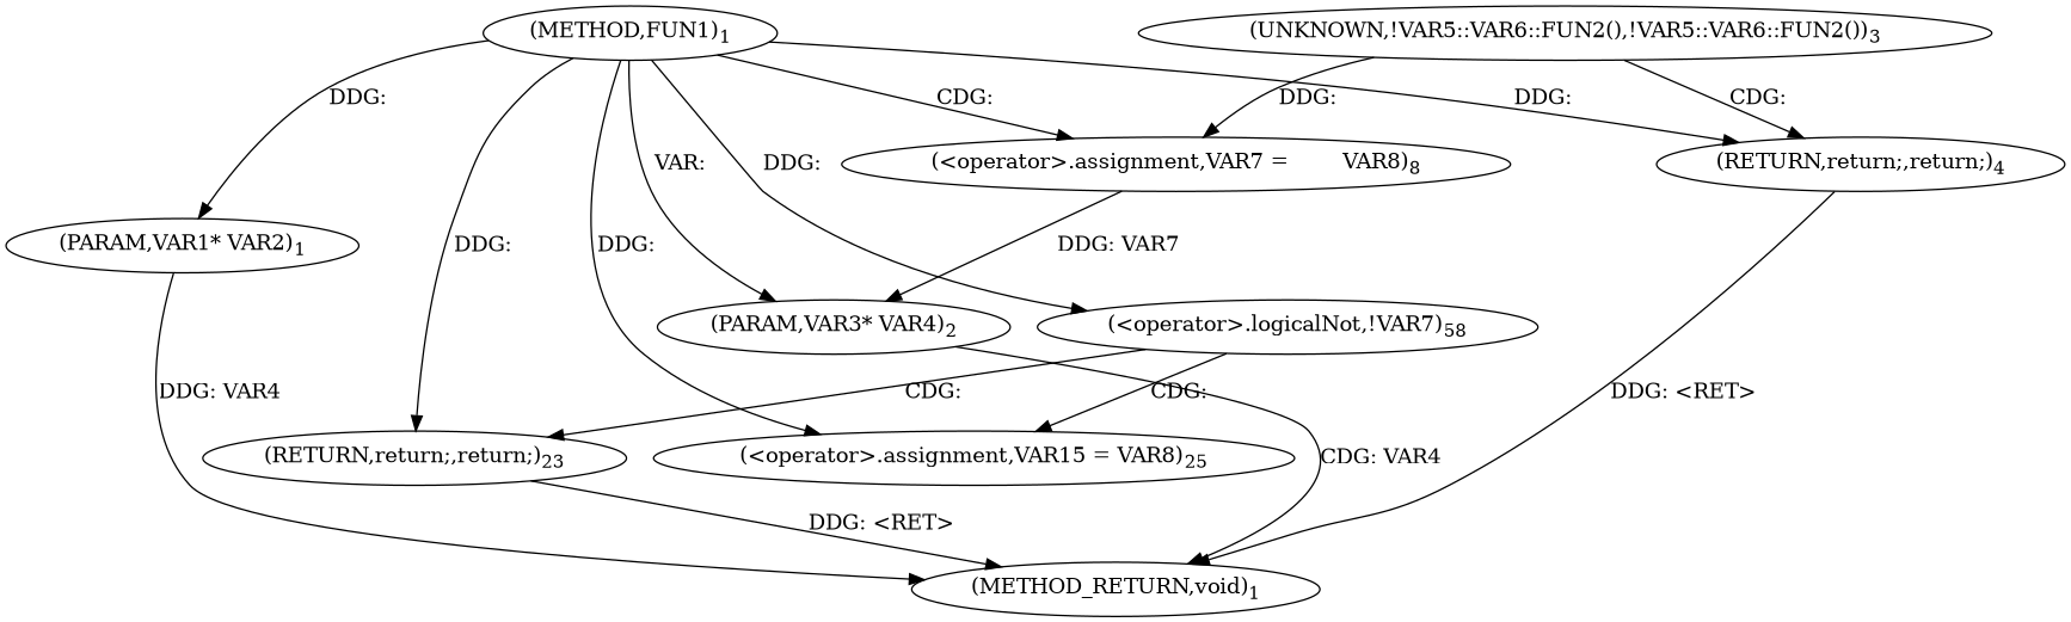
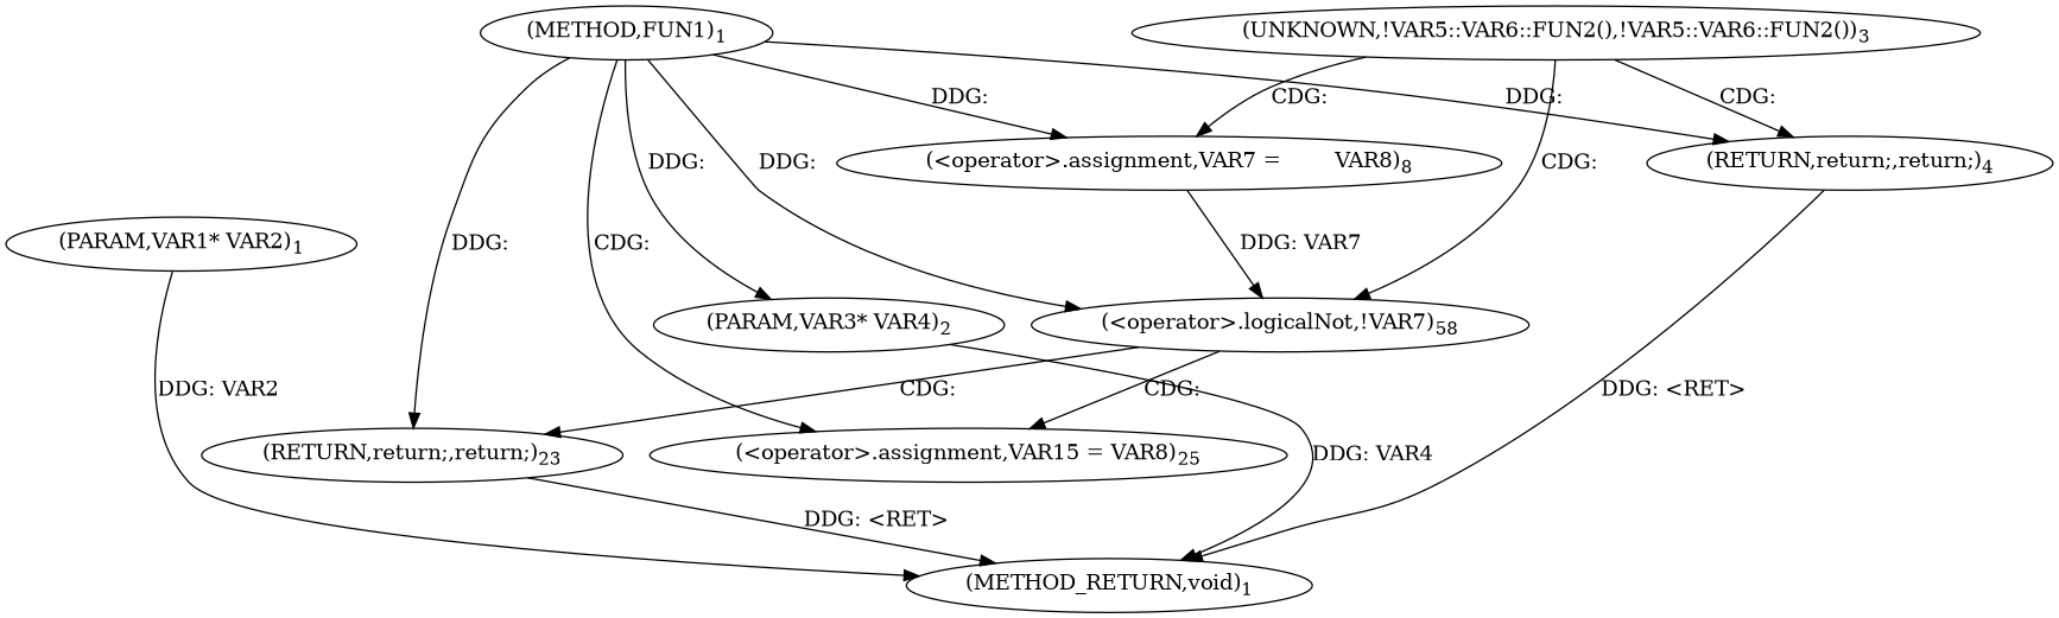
  digraph {
    n1 [label=<(METHOD,FUN1)<SUB>1</SUB>>]
    n2 [label=<(PARAM,VAR1* VAR2)<SUB>1</SUB>>]
    n3 [label=<(PARAM,VAR3* VAR4)<SUB>2</SUB>>]
    n4 [label=<(&lt;operator&gt;.assignment,VAR7 =        VAR8)<SUB>8</SUB>>]
    n5 [label=<(&lt;operator&gt;.assignment,VAR15 = VAR8)<SUB>25</SUB>>]
    n6 [label=<(&lt;operator&gt;.logicalNot,!VAR7)<SUB>58</SUB>>]
    n7 [label=<(RETURN,return;,return;)<SUB>4</SUB>>]
    n8 [label=<(RETURN,return;,return;)<SUB>23</SUB>>]
    n9 [label=<(METHOD_RETURN,void)<SUB>1</SUB>>]
    n10 [label=<(UNKNOWN,!VAR5::VAR6::FUN2(),!VAR5::VAR6::FUN2())<SUB>3</SUB>>]
-   n1 -> n2 [label="DDG: "]
-   n1 -> n3 [label="VAR: "]
-   n1 -> n4 [label="CDG: "]
-   n1 -> n5 [label="DDG: "]
+   n1 -> n3 [label="DDG: "]
+   n1 -> n4 [label="DDG: "]
+   n1 -> n5 [label="CDG: "]
    n1 -> n6 [label="DDG: "]
    n1 -> n7 [label="DDG: "]
    n1 -> n8 [label="DDG: "]
-   n2 -> n9 [label="DDG: VAR4"]
-   n3 -> n9 [label="CDG: VAR4"]
-   n4 -> n3 [label="DDG: VAR7"]
+   n2 -> n9 [label="DDG: VAR2"]
+   n3 -> n9 [label="DDG: VAR4"]
+   n4 -> n6 [label="DDG: VAR7"]
    n6 -> n5 [label="CDG: "]
    n6 -> n8 [label="CDG: "]
    n7 -> n9 [label="DDG: &lt;RET&gt;"]
    n8 -> n9 [label="DDG: &lt;RET&gt;"]
-   n10 -> n4 [label="DDG: "]
+   n10 -> n4 [label="CDG: "]
+   n10 -> n6 [label="CDG: "]
    n10 -> n7 [label="CDG: "]
  }
